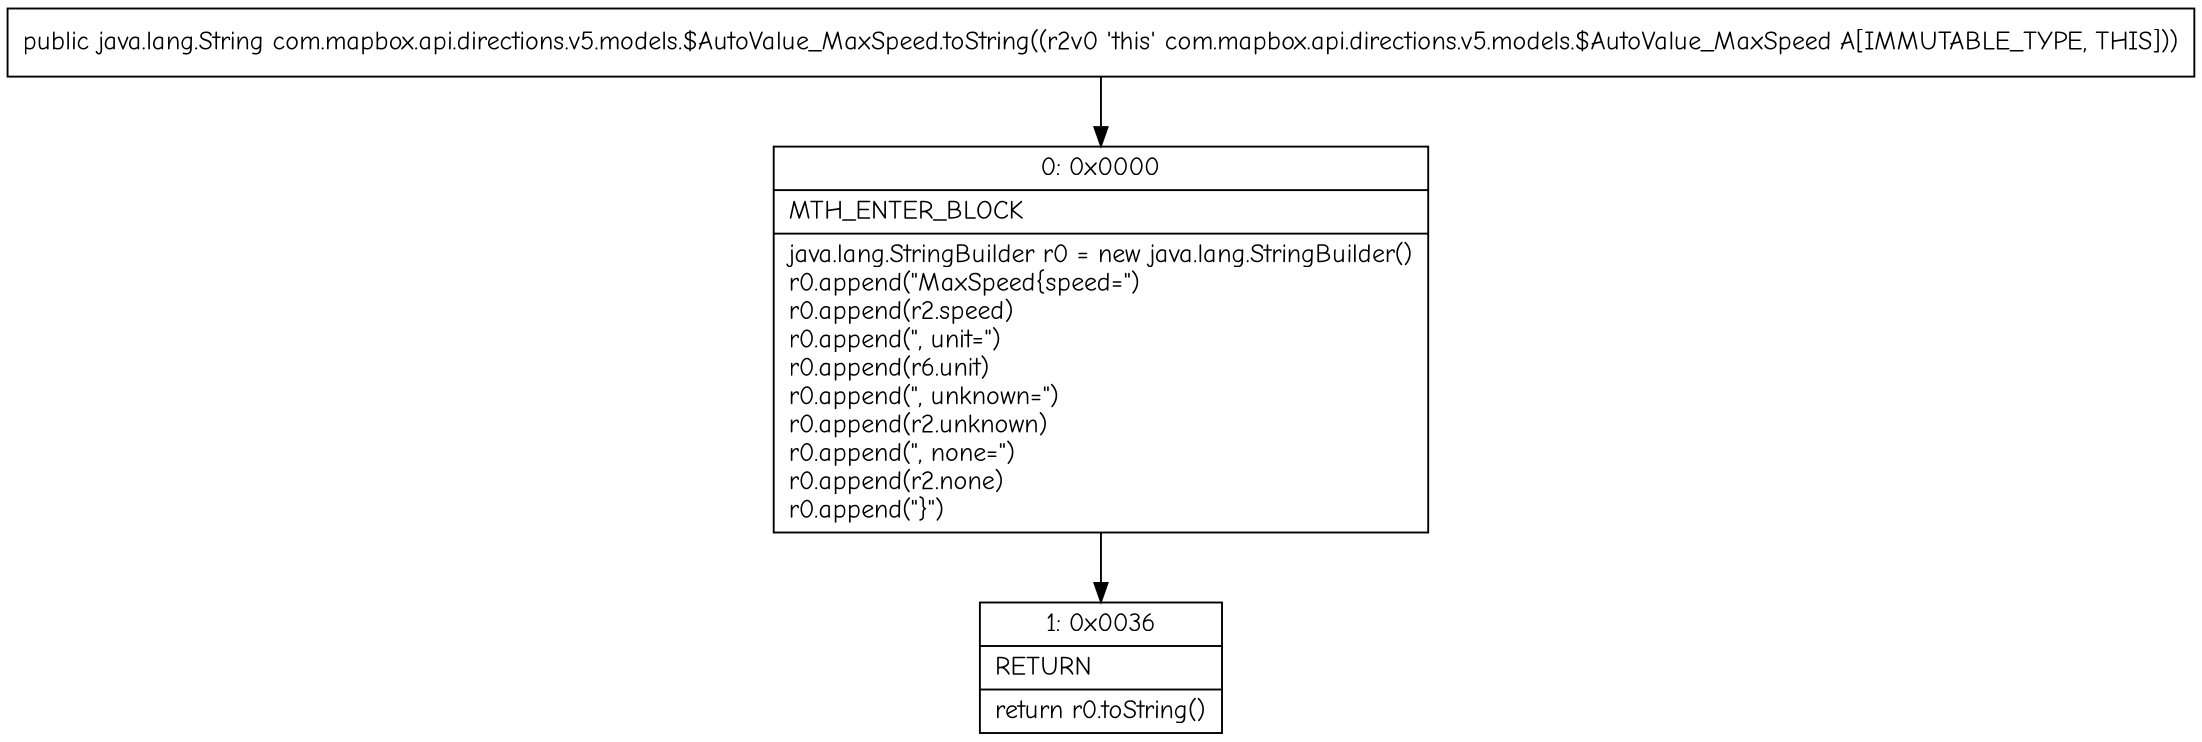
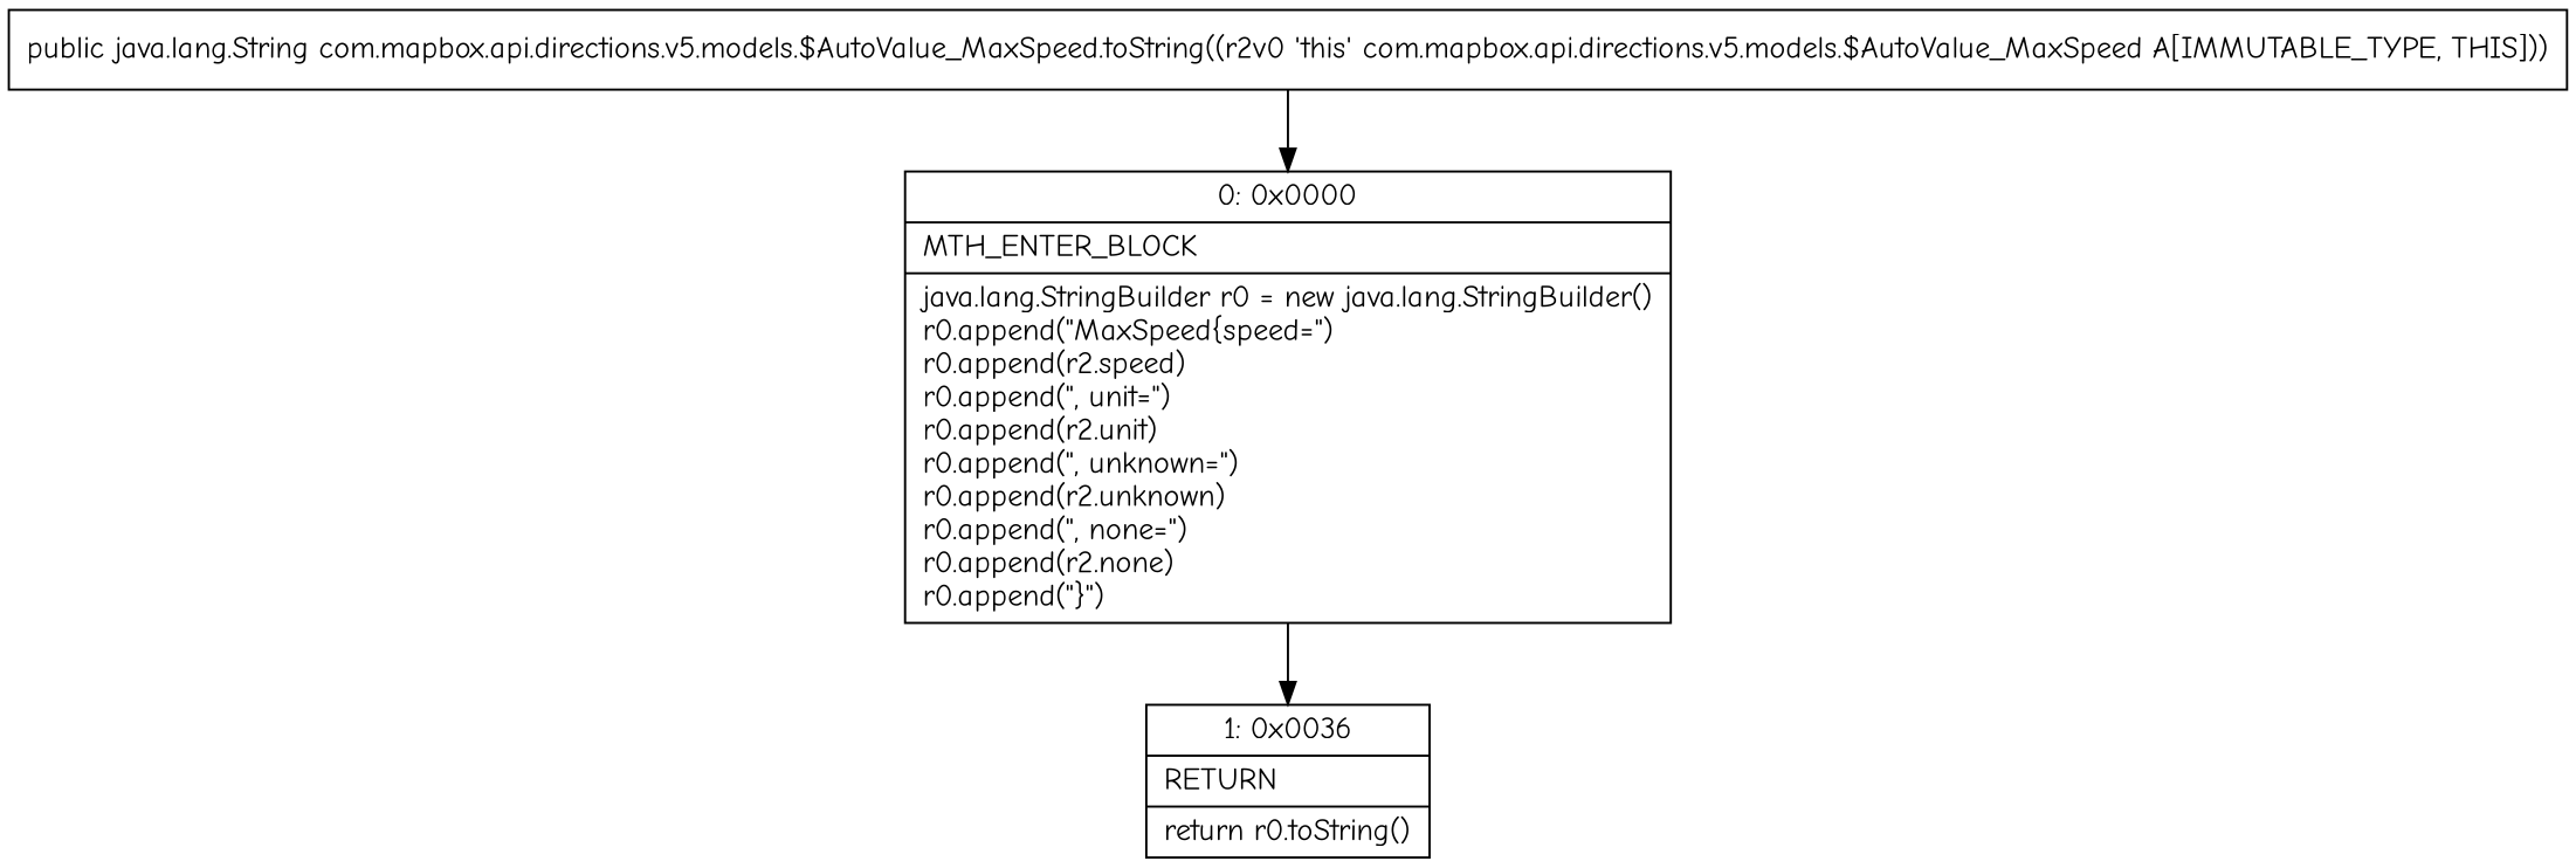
  digraph {
    fontname="Comic Neue"
    node [shape=record fontname="Comic Neue"]
    edge [fontname="Comic Neue"]
-   n1 [label="{0\:\ 0x0000|MTH_ENTER_BLOCK\l|java.lang.StringBuilder r0 = new java.lang.StringBuilder()\lr0.append(\"MaxSpeed\{speed=\")\lr0.append(r2.speed)\lr0.append(\", unit=\")\lr0.append(r6.unit)\lr0.append(\", unknown=\")\lr0.append(r2.unknown)\lr0.append(\", none=\")\lr0.append(r2.none)\lr0.append(\"\}\")\l}"]
+   n1 [label="{0\:\ 0x0000|MTH_ENTER_BLOCK\l|java.lang.StringBuilder r0 = new java.lang.StringBuilder()\lr0.append(\"MaxSpeed\{speed=\")\lr0.append(r2.speed)\lr0.append(\", unit=\")\lr0.append(r2.unit)\lr0.append(\", unknown=\")\lr0.append(r2.unknown)\lr0.append(\", none=\")\lr0.append(r2.none)\lr0.append(\"\}\")\l}"]
    n2 [label="{1\:\ 0x0036|RETURN\l|return r0.toString()\l}"]
    n3 [label="{public java.lang.String com.mapbox.api.directions.v5.models.$AutoValue_MaxSpeed.toString((r2v0 'this' com.mapbox.api.directions.v5.models.$AutoValue_MaxSpeed A[IMMUTABLE_TYPE, THIS])) }"]
    n1 -> n2
    n3 -> n1
  }
